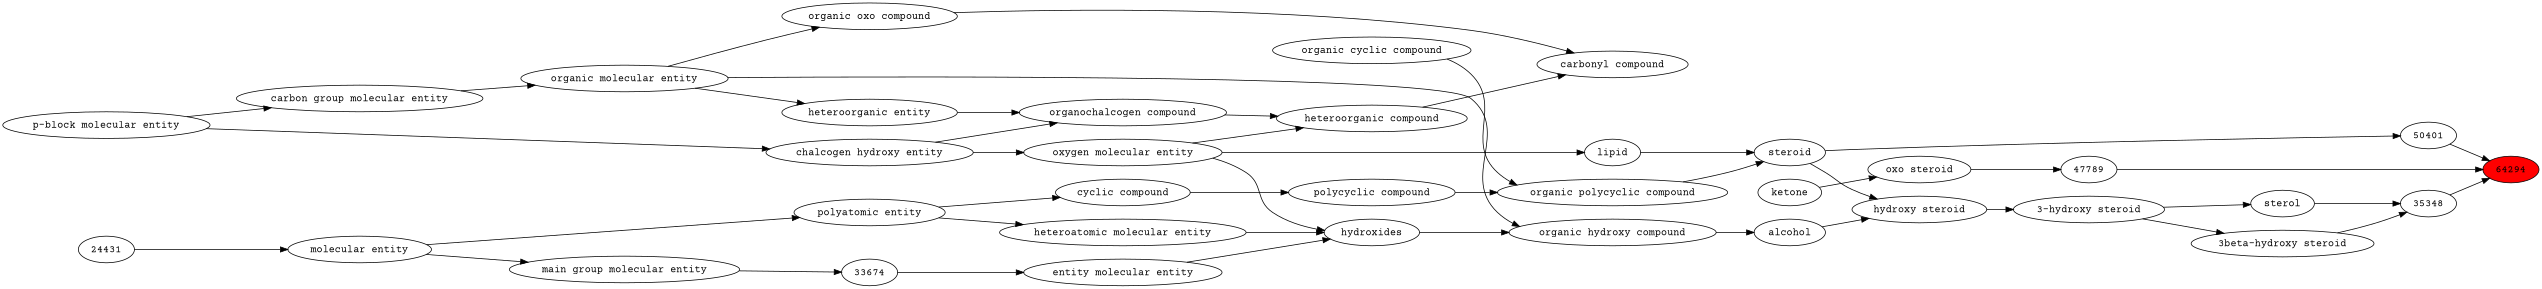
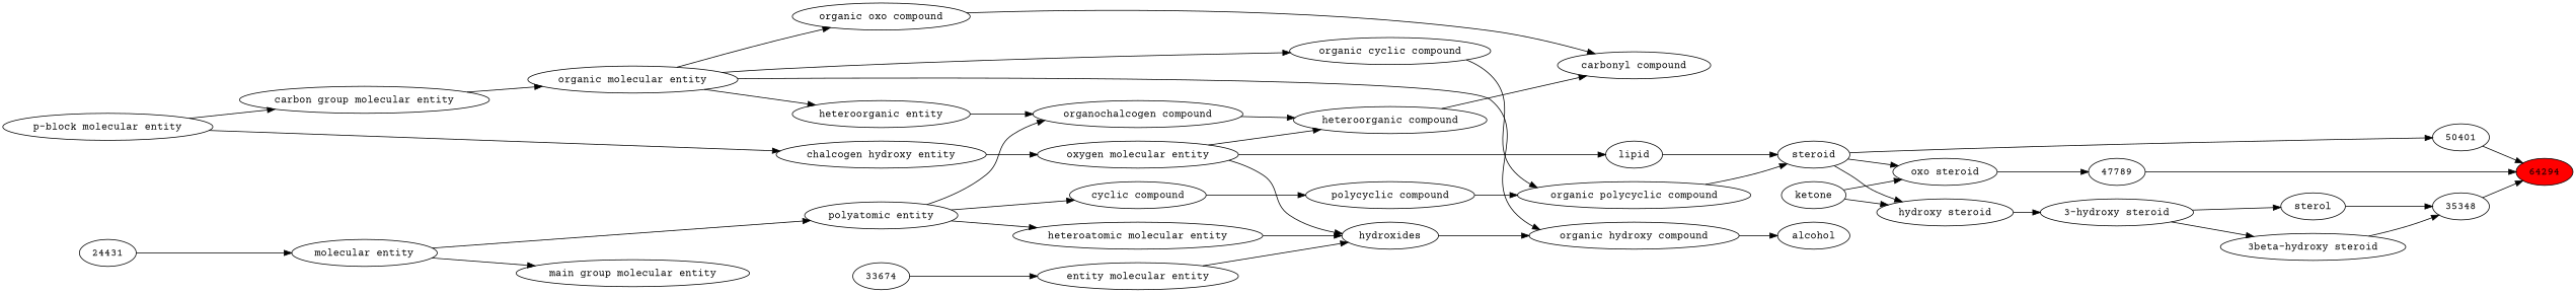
  digraph {
    fontname="Courier Prime"
    rankdir=LR
    node [fontname="Courier Prime"]
    edge [fontname="Courier Prime"]
    n1 [fillcolor=red label=64294 style=filled]
    n2 [label=35348]
    n3 [label=50401]
    n4 [label=47789]
    n5 [label=sterol]
    n6 [label="3beta-hydroxy steroid"]
    n7 [label=steroid]
    n8 [label="oxo steroid"]
    n9 [label="hydroxy steroid"]
    n10 [label="3-hydroxy steroid"]
    n11 [label="organic polycyclic compound"]
    n12 [label=lipid]
    n13 [label=ketone]
    n14 [label="organic cyclic compound"]
    n15 [label="polycyclic compound"]
    n16 [label="organic molecular entity"]
    n17 [label="organic oxo compound"]
    n18 [label="organic hydroxy compound"]
    n19 [label="heteroorganic entity"]
    n20 [label="carbonyl compound"]
    n21 [label=alcohol]
    n22 [label="organochalcogen compound"]
    n23 [label="cyclic compound"]
    n24 [label="carbon group molecular entity"]
    n25 [label="heteroorganic compound"]
    n26 [label="polyatomic entity"]
    n27 [label="heteroatomic molecular entity"]
    n28 [label=hydroxides]
    n29 [label="p-block molecular entity"]
    n30 [label="chalcogen hydroxy entity"]
    n31 [label="oxygen molecular entity"]
    n32 [label="molecular entity"]
    n33 [label="main group molecular entity"]
    n34 [label=33674]
    n35 [label="entity molecular entity"]
    n36 [label=24431]
    n2 -> n1
    n3 -> n1
    n4 -> n1
    n5 -> n2
    n6 -> n2
    n7 -> n3
+   n7 -> n8
    n7 -> n9
    n8 -> n4
    n9 -> n10
    n10 -> n5
    n10 -> n6
    n11 -> n7
    n12 -> n7
    n13 -> n8
    n14 -> n11
    n15 -> n11
+   n16 -> n14
    n16 -> n17
    n16 -> n18
    n16 -> n19
    n17 -> n20
    n18 -> n21
    n19 -> n22
-   n21 -> n9
+   n13 -> n9
    n22 -> n25
    n23 -> n15
    n24 -> n16
    n25 -> n20
    n26 -> n23
    n26 -> n27
    n27 -> n28
    n28 -> n18
    n29 -> n24
    n29 -> n30
-   n30 -> n22
+   n26 -> n22
    n30 -> n31
    n31 -> n12
    n31 -> n25
    n31 -> n28
    n32 -> n26
    n32 -> n33
-   n33 -> n34
    n34 -> n35
    n35 -> n28
    n36 -> n32
  }
